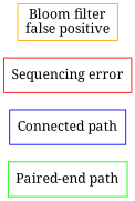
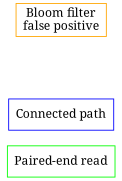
  digraph {
    rankdir=LR
    fontname="Noto Serif"
    node [shape=rectangle fontname="Noto Serif"]
-   n1 [color=green label="Paired-end path"]
+   n1 [color=green label="Paired-end read"]
    n2 [color=blue label="Connected path"]
-   n3 [color=red label="Sequencing error"]
    n4 [color=orange label="Bloom filter\nfalse positive"]
  }
